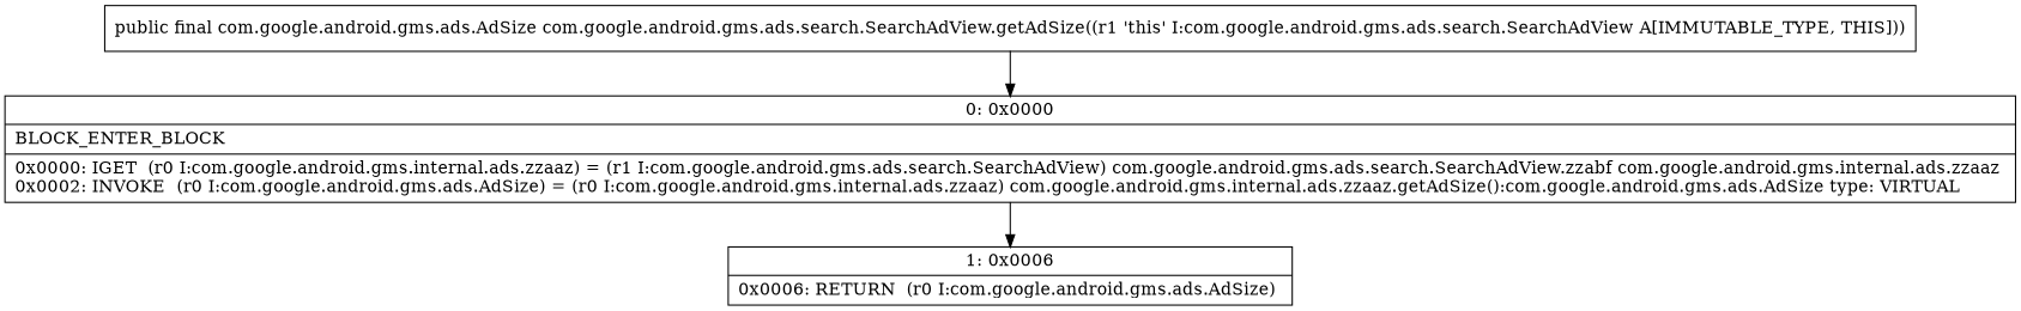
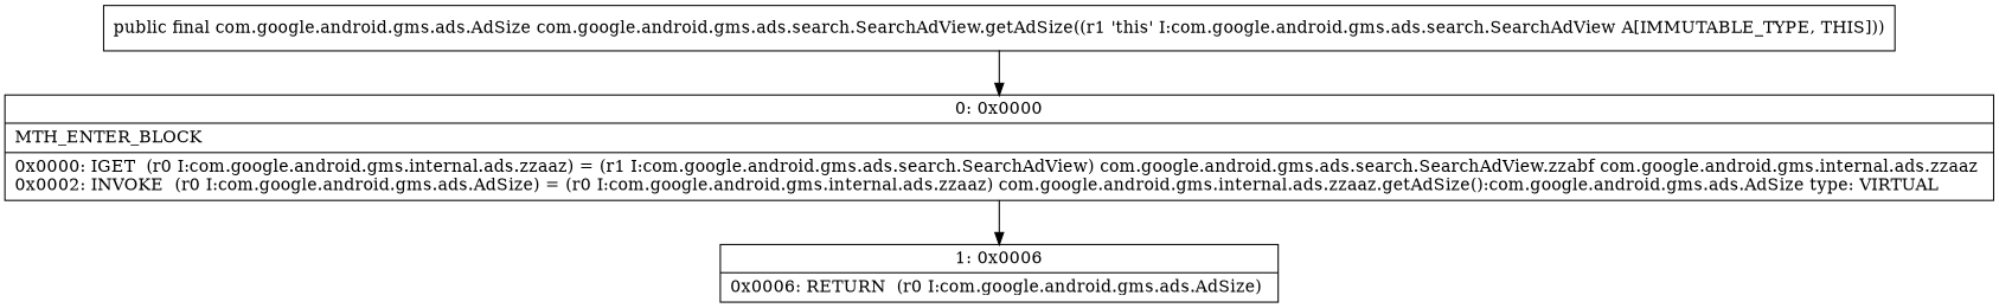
  digraph {
    node [shape=record]
-   n1 [label="{0\:\ 0x0000|BLOCK_ENTER_BLOCK\l|0x0000: IGET  (r0 I:com.google.android.gms.internal.ads.zzaaz) = (r1 I:com.google.android.gms.ads.search.SearchAdView) com.google.android.gms.ads.search.SearchAdView.zzabf com.google.android.gms.internal.ads.zzaaz \l0x0002: INVOKE  (r0 I:com.google.android.gms.ads.AdSize) = (r0 I:com.google.android.gms.internal.ads.zzaaz) com.google.android.gms.internal.ads.zzaaz.getAdSize():com.google.android.gms.ads.AdSize type: VIRTUAL \l}"]
+   n1 [label="{0\:\ 0x0000|MTH_ENTER_BLOCK\l|0x0000: IGET  (r0 I:com.google.android.gms.internal.ads.zzaaz) = (r1 I:com.google.android.gms.ads.search.SearchAdView) com.google.android.gms.ads.search.SearchAdView.zzabf com.google.android.gms.internal.ads.zzaaz \l0x0002: INVOKE  (r0 I:com.google.android.gms.ads.AdSize) = (r0 I:com.google.android.gms.internal.ads.zzaaz) com.google.android.gms.internal.ads.zzaaz.getAdSize():com.google.android.gms.ads.AdSize type: VIRTUAL \l}"]
    n2 [label="{1\:\ 0x0006|0x0006: RETURN  (r0 I:com.google.android.gms.ads.AdSize) \l}"]
    n3 [label="{public final com.google.android.gms.ads.AdSize com.google.android.gms.ads.search.SearchAdView.getAdSize((r1 'this' I:com.google.android.gms.ads.search.SearchAdView A[IMMUTABLE_TYPE, THIS])) }"]
    n1 -> n2
    n3 -> n1
  }
